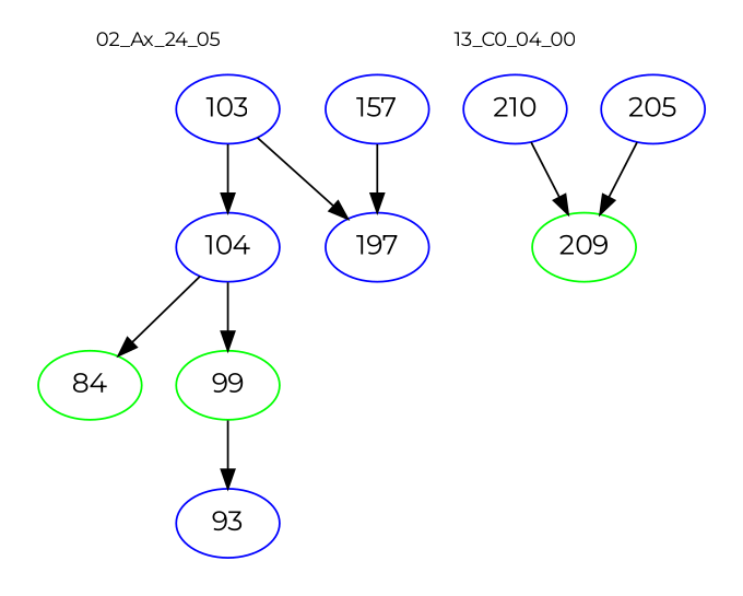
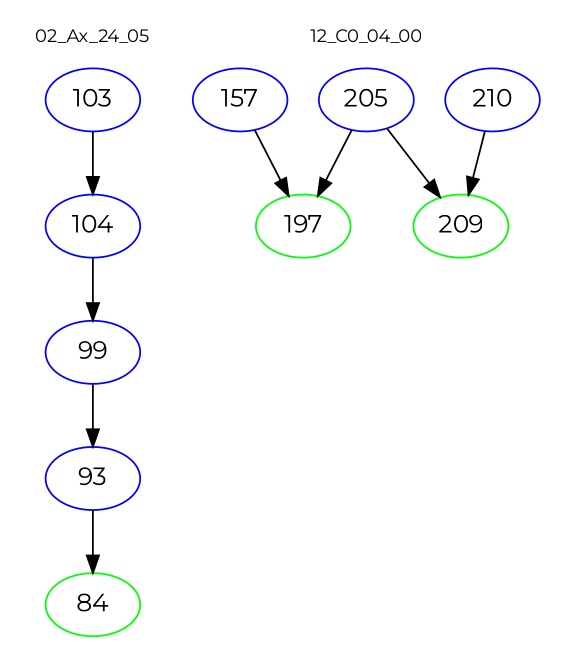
  digraph {
    fontname=Montserrat
    node [color=blue fontname=Montserrat]
    edge [color=black fontname=Montserrat]
    n1 [label=103]
    n2 [label=93]
    n3 [label=104]
    n4 [color=green label=84]
-   n5 [color=green label=99]
+   n5 [label=99]
    n6 [label=205]
-   n7 [label=197]
+   n7 [color=green label=197]
    n8 [label=210]
    n9 [label=157]
    n10 [color=green label=209]
    subgraph cluster_1 {
      color=white
      fontsize=10
      label="02_Ax_24_05"
      n1
      n2
      n3
      n4
      n5
    }
    subgraph cluster_2 {
      color=white
      fontsize=10
-     label="13_C0_04_00"
+     label="12_C0_04_00"
      n6
      n7
      n8
      n9
      n10
    }
    n1 -> n3
-   n3 -> n4
+   n2 -> n4
    n3 -> n5
    n5 -> n2
-   n1 -> n7
+   n6 -> n7
    n6 -> n10
    n8 -> n10
    n9 -> n7
  }
